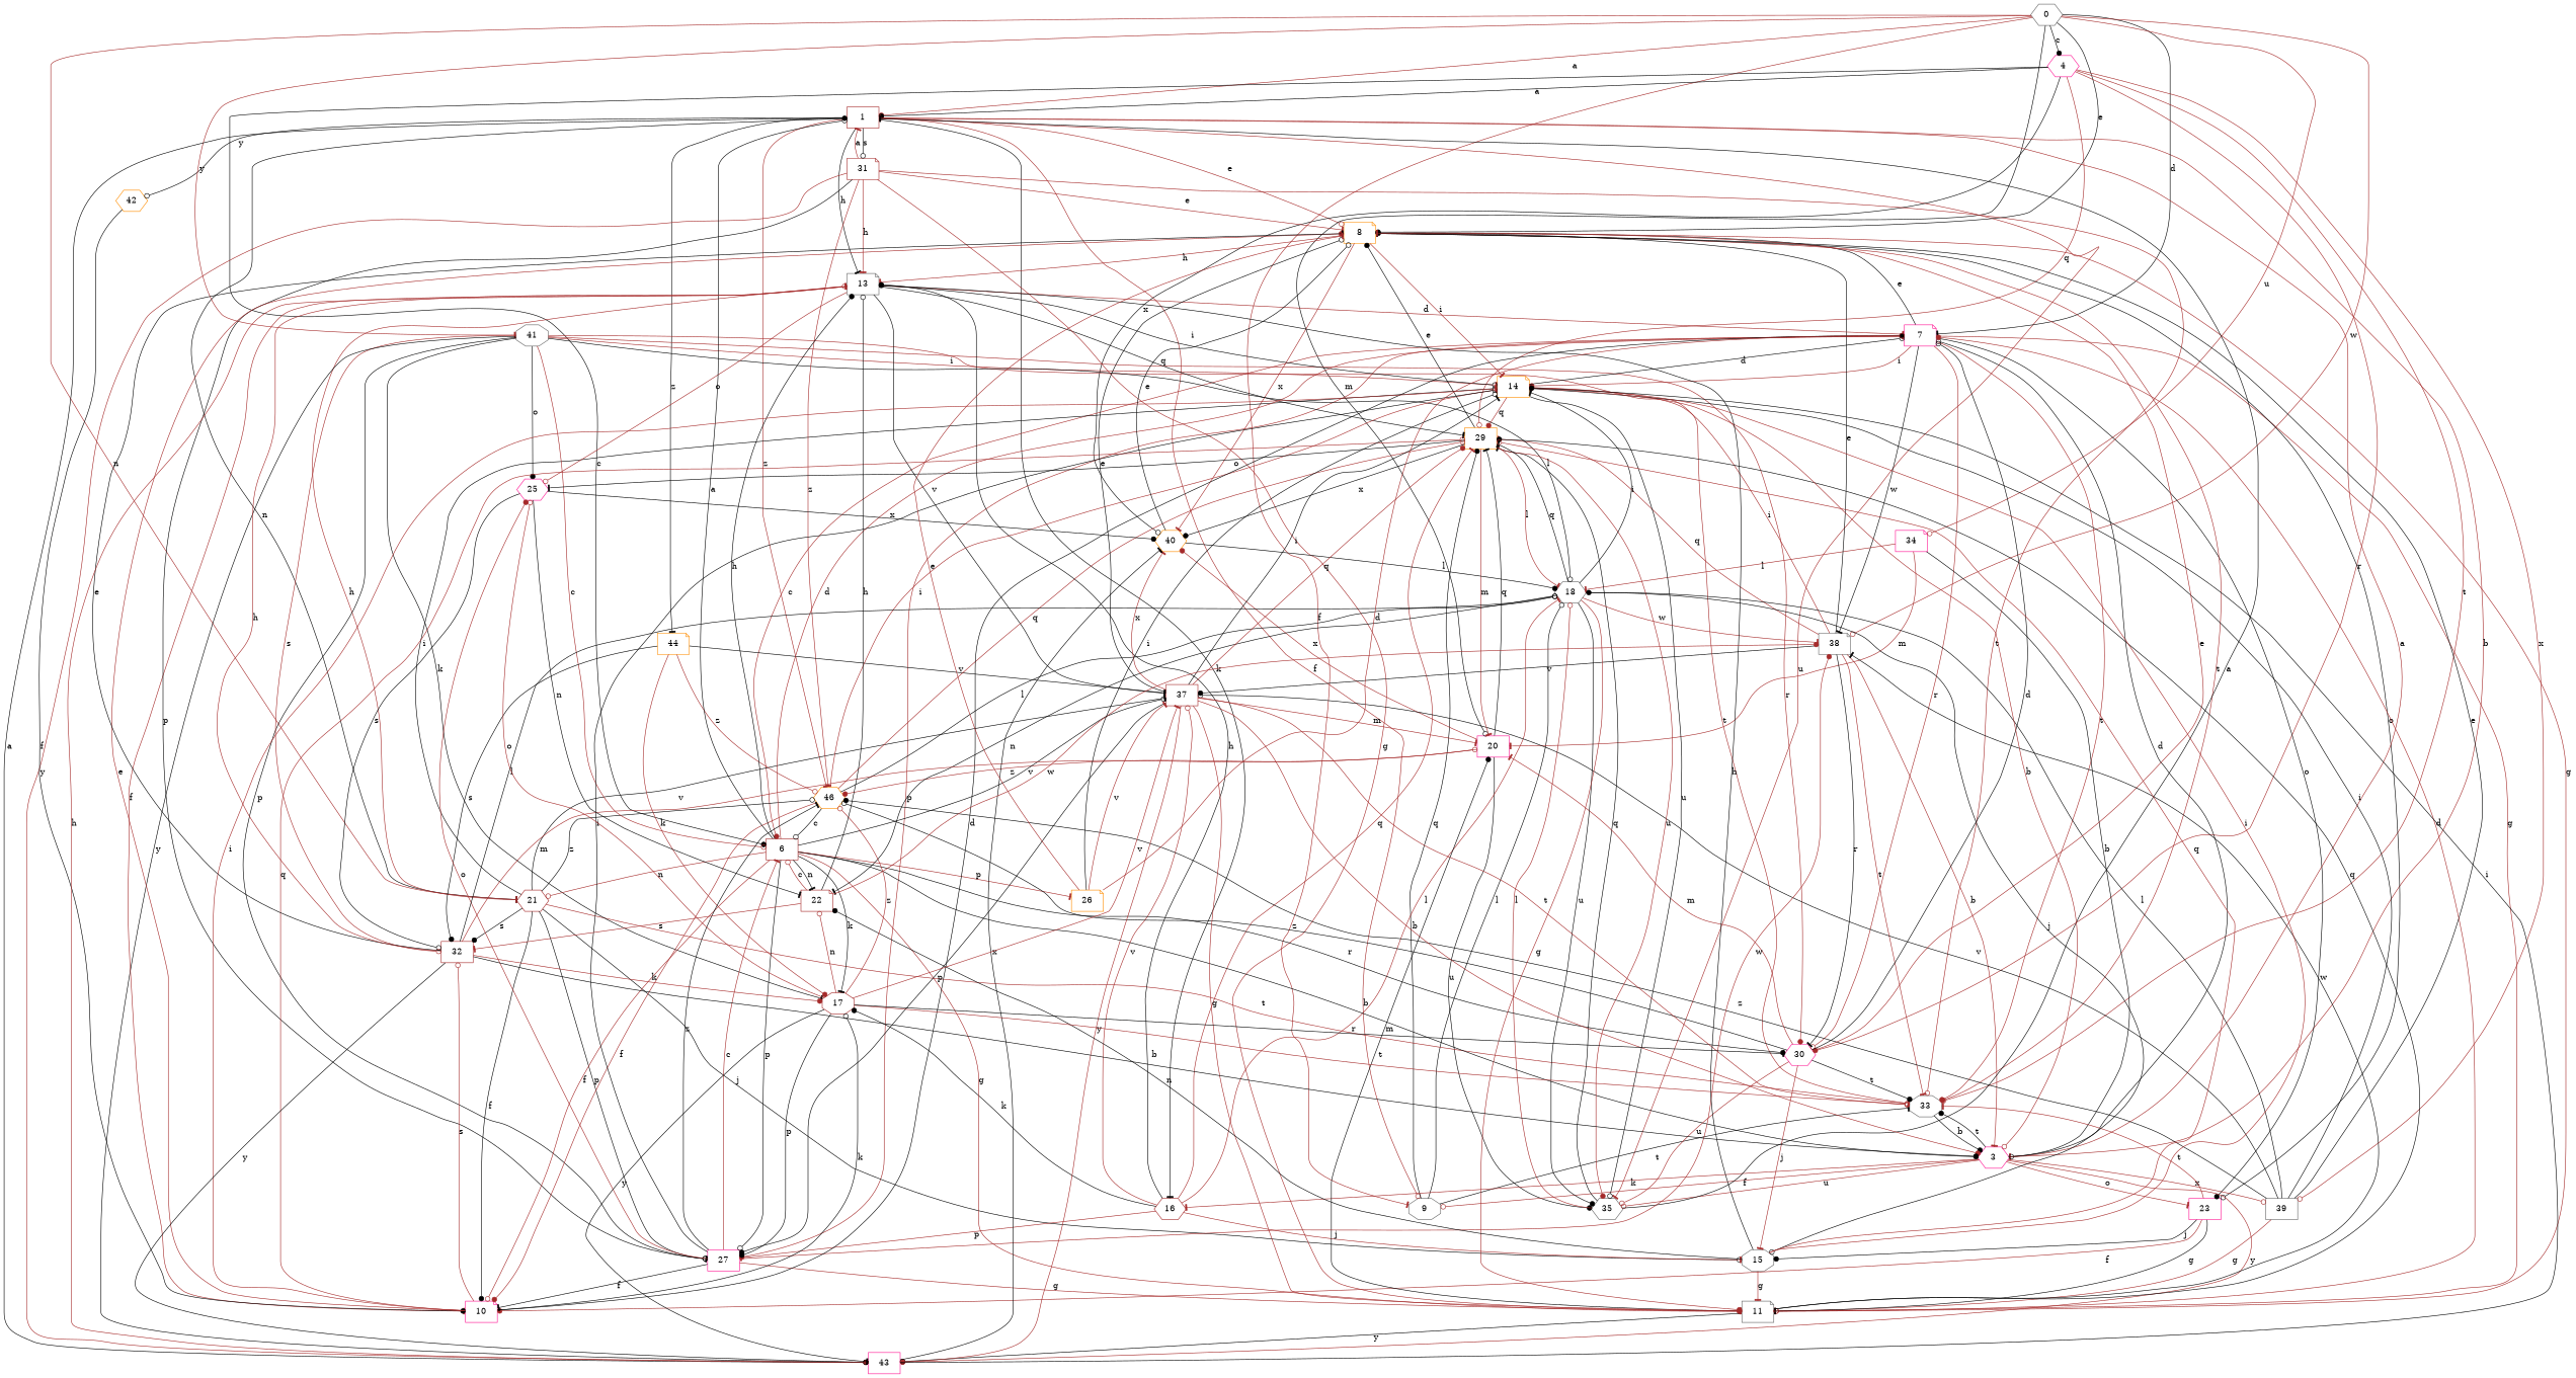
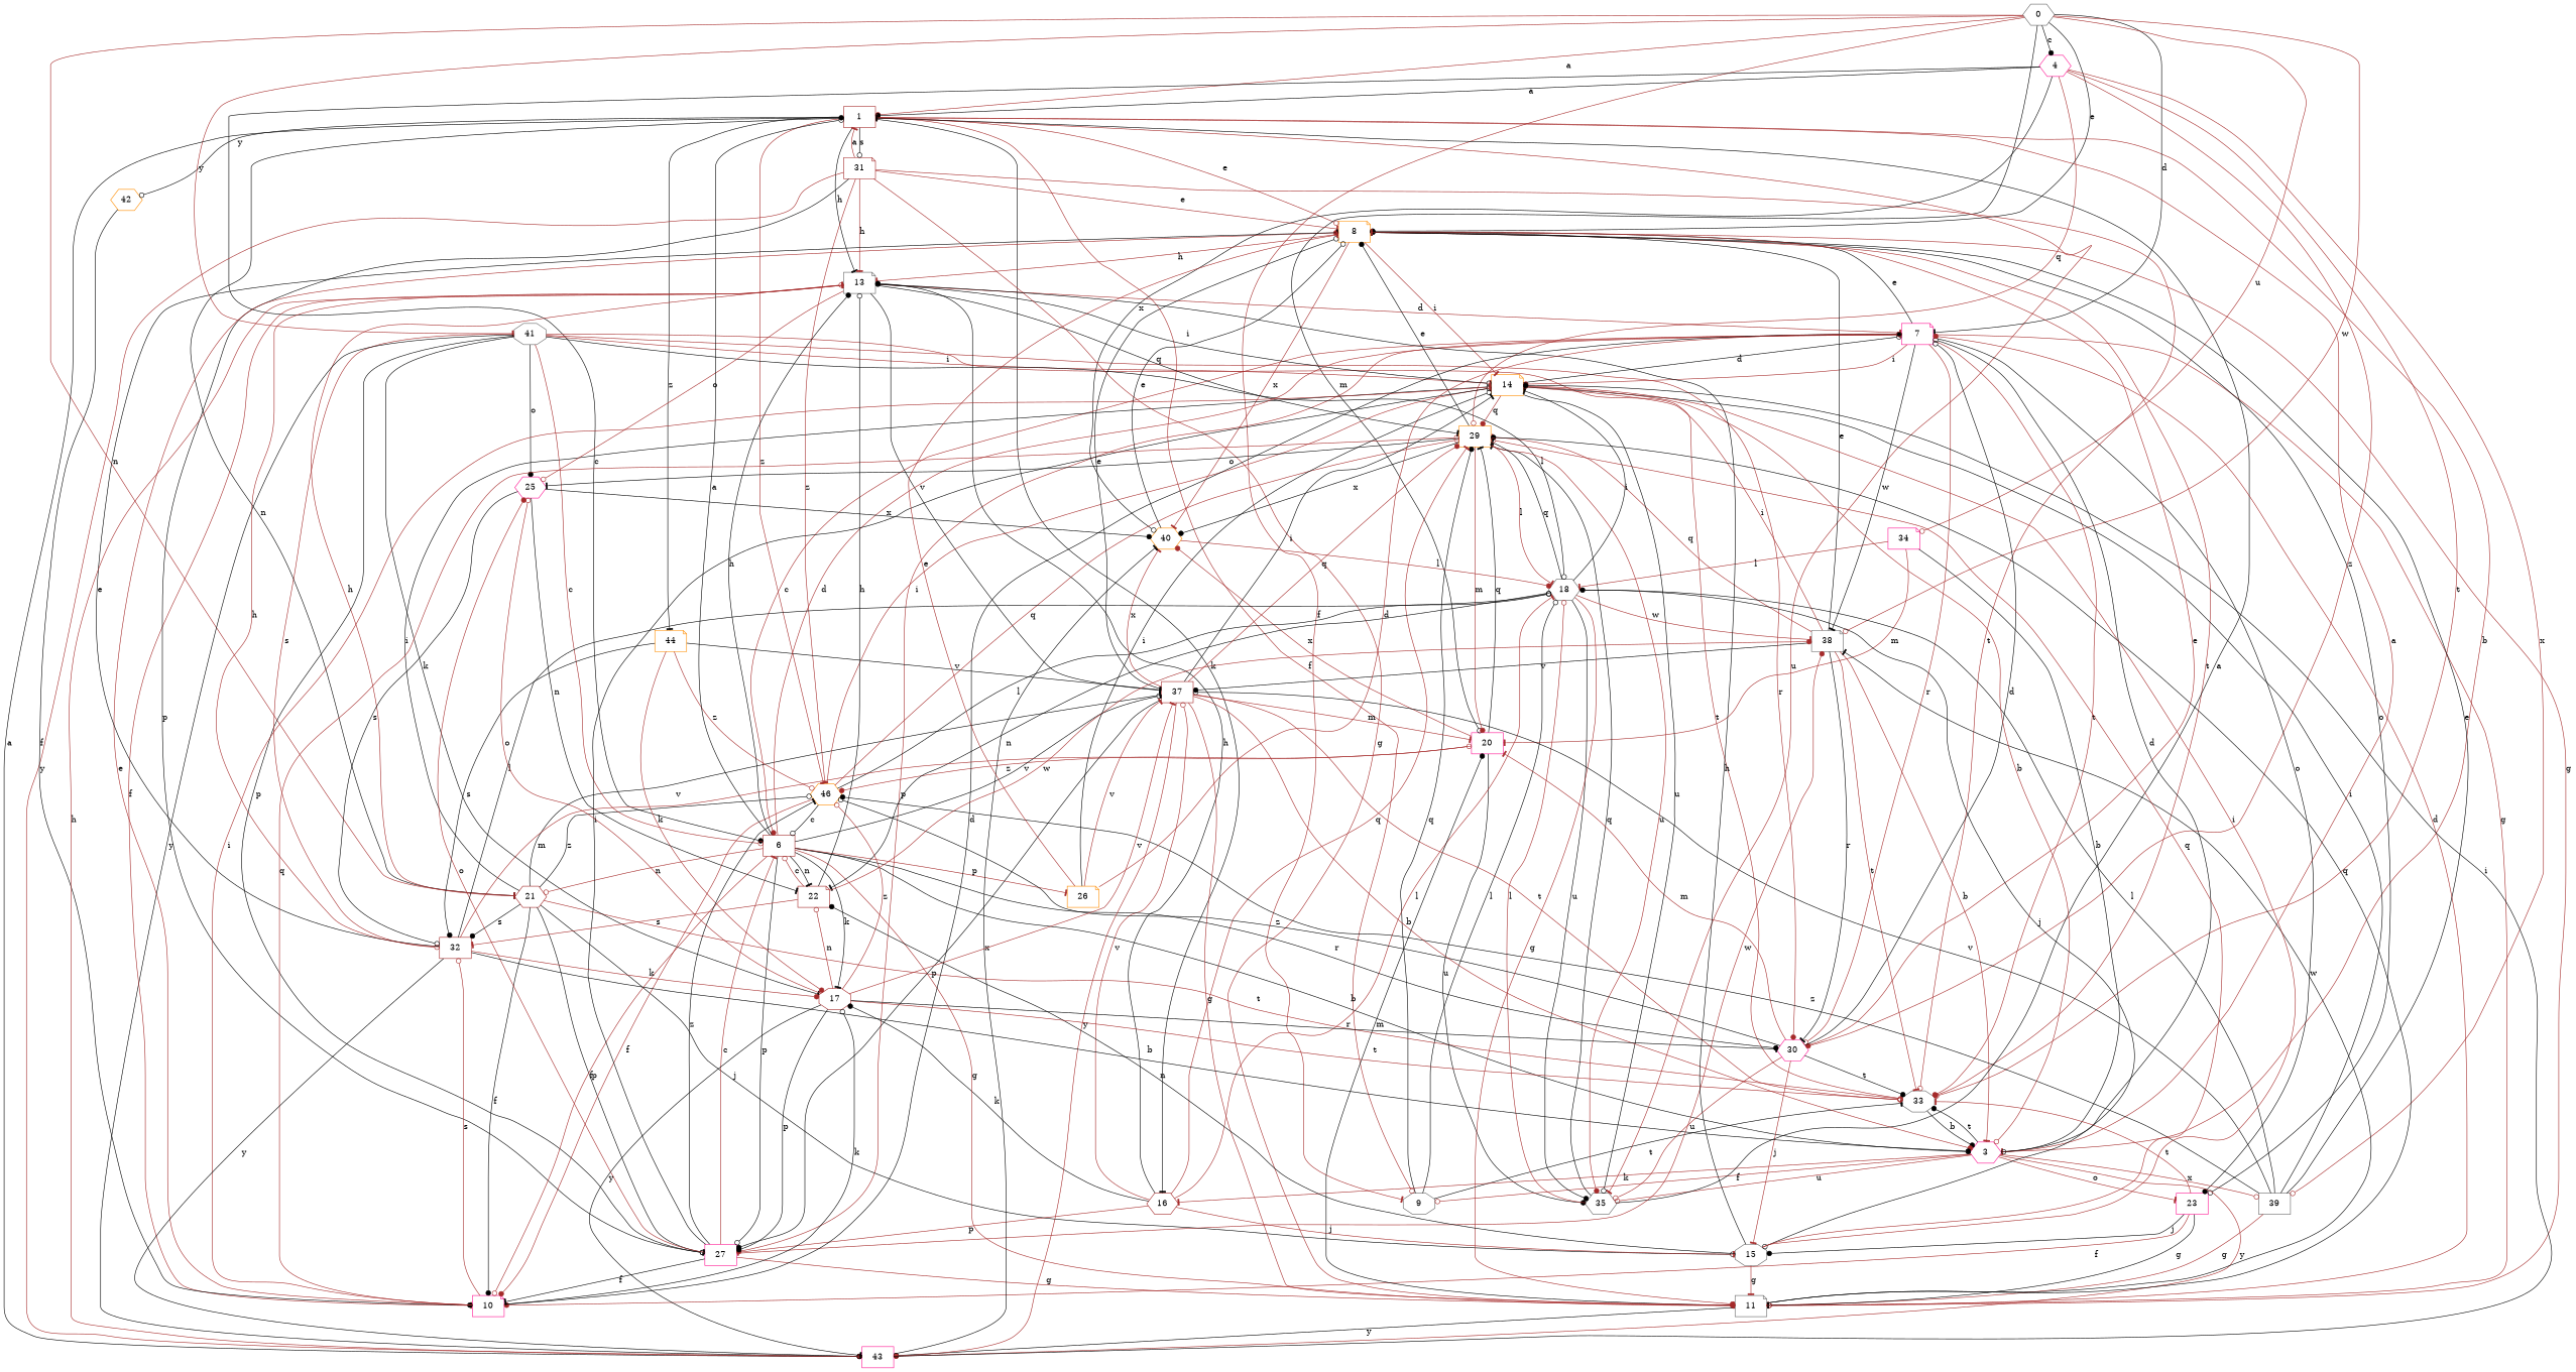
  strict digraph {
    node [color=gray40 shape=hexagon]
    edge [arrowhead=tee color=brown]
    1 [color=brown shape=box]
    0
    4 [color=deeppink]
    7 [color=deeppink shape=note]
    8 [color=darkorange shape=note]
    9 [shape=octagon]
    20 [color=deeppink shape=box]
    21 [color=brown]
    34 [color=deeppink shape=note]
    38 [shape=note]
    41 [shape=octagon]
    3 [color=deeppink]
    13 [shape=note]
    16 [color=brown]
    31 [color=brown shape=note]
    35
    42 [color=darkorange]
    44 [color=darkorange shape=note]
    46 [color=darkorange]
    33 [shape=octagon]
    39 [shape=box]
    6 [color=brown shape=box]
    29 [color=darkorange shape=box]
    30 [color=deeppink]
    40 [color=darkorange]
    23 [color=deeppink shape=box]
    11 [shape=note]
    27 [color=deeppink shape=box]
    14 [color=darkorange shape=note]
    18
    10 [color=deeppink shape=note]
    37 [color=brown shape=box]
    32 [color=brown shape=box]
    15 [shape=octagon]
    43 [color=deeppink shape=box]
    17 [color=brown shape=octagon]
    25 [color=deeppink]
    22 [color=brown shape=note]
    26 [color=darkorange shape=note]
    1 -> 8 [arrowhead=odot label=e]
    1 -> 9 [arrowhead=odot label=f]
    1 -> 21 [color=black label=n]
    1 -> 3 [label=b]
    1 -> 13 [color=black label=h]
    1 -> 16 [color=black label=k]
    1 -> 31 [arrowhead=odot color=black label=s]
    1 -> 35 [label=u]
    1 -> 42 [arrowhead=odot color=black label=y]
    1 -> 44 [color=black label=z]
    1 -> 46 [label=z]
    0 -> 1 [arrowhead=dot label=a]
    0 -> 4 [arrowhead=dot color=black label=c]
    0 -> 7 [color=black label=d]
    0 -> 8 [arrowhead=dot color=black label=e]
    0 -> 9 [label=f]
    0 -> 20 [arrowhead=odot color=black label=m]
    0 -> 21 [label=n]
    0 -> 34 [arrowhead=odot label=u]
    0 -> 38 [arrowhead=odot label=w]
    0 -> 41 [label=y]
    4 -> 1 [arrowhead=dot color=black label=a]
    4 -> 33 [arrowhead=odot label=t]
    4 -> 39 [arrowhead=odot label=x]
    4 -> 6 [arrowhead=dot color=black label=c]
    4 -> 29 [arrowhead=odot label=q]
-   4 -> 30 [arrowhead=dot label=r]
+   4 -> 30 [arrowhead=dot label=z]
    4 -> 40 [arrowhead=odot color=black label=x]
    7 -> 8 [color=black label=e]
    7 -> 38 [color=black label=w]
    7 -> 33 [arrowhead=dot label=t]
    7 -> 6 [arrowhead=dot label=c]
    7 -> 30 [arrowhead=odot label=r]
    7 -> 23 [arrowhead=dot color=black label=o]
    7 -> 11 [arrowhead=odot label=g]
    7 -> 27 [arrowhead=dot label=p]
    7 -> 14 [arrowhead=dot label=i]
    8 -> 13 [label=h]
    8 -> 33 [arrowhead=dot label=t]
    8 -> 40 [label=x]
    8 -> 23 [arrowhead=odot color=black label=o]
    8 -> 11 [arrowhead=odot label=g]
    8 -> 14 [label=i]
    9 -> 33 [color=black label=t]
    9 -> 29 [arrowhead=dot color=black label=q]
    9 -> 18 [arrowhead=odot color=black label=l]
    20 -> 35 [arrowhead=dot color=black label=u]
    20 -> 46 [arrowhead=dot label=z]
    20 -> 29 [color=black label=q]
    20 -> 40 [arrowhead=dot label=x]
    21 -> 13 [arrowhead=odot label=h]
    21 -> 46 [arrowhead=odot color=black label=z]
    21 -> 33 [arrowhead=odot label=t]
    21 -> 27 [color=black label=p]
    21 -> 14 [arrowhead=odot color=black label=i]
    21 -> 10 [arrowhead=dot color=black label=f]
    21 -> 37 [color=black label=v]
    21 -> 32 [arrowhead=dot color=black label=s]
    21 -> 15 [arrowhead=odot color=black label=j]
    34 -> 20 [label=m]
    34 -> 3 [arrowhead=odot color=black label=b]
    34 -> 18 [label=l]
    38 -> 8 [arrowhead=dot color=black label=e]
    38 -> 3 [label=b]
    38 -> 33 [label=t]
    38 -> 29 [label=q]
    38 -> 30 [color=black label=r]
    38 -> 14 [label=i]
    38 -> 37 [arrowhead=dot color=black label=v]
    41 -> 33 [label=t]
    41 -> 6 [arrowhead=odot label=c]
    41 -> 30 [arrowhead=dot label=r]
    41 -> 27 [arrowhead=odot color=black label=p]
    41 -> 14 [label=i]
    41 -> 18 [arrowhead=odot color=black label=l]
    41 -> 32 [arrowhead=odot label=s]
    41 -> 43 [arrowhead=dot color=black label=y]
    41 -> 17 [color=black label=k]
    41 -> 25 [arrowhead=dot color=black label=o]
    3 -> 1 [label=a]
    3 -> 7 [arrowhead=odot color=black label=d]
    3 -> 9 [arrowhead=odot label=f]
    3 -> 16 [label=k]
    3 -> 35 [arrowhead=odot label=u]
    3 -> 33 [arrowhead=dot color=black label=t]
    3 -> 39 [arrowhead=odot label=x]
    3 -> 23 [label=o]
    3 -> 43 [arrowhead=dot label=y]
    13 -> 7 [label=d]
    13 -> 29 [color=black label=q]
    13 -> 14 [arrowhead=odot color=black label=i]
    13 -> 10 [label=f]
    13 -> 37 [color=black label=v]
    13 -> 25 [arrowhead=odot label=o]
    16 -> 13 [arrowhead=dot color=black label=h]
    16 -> 29 [label=q]
    16 -> 27 [label=p]
    16 -> 18 [label=l]
    16 -> 37 [arrowhead=odot label=v]
    16 -> 15 [label=j]
    16 -> 17 [arrowhead=dot color=black label=k]
    31 -> 1 [label=a]
    31 -> 8 [label=e]
    31 -> 13 [label=h]
    31 -> 46 [label=z]
    31 -> 33 [arrowhead=odot label=t]
    31 -> 11 [label=g]
    31 -> 27 [arrowhead=odot color=black label=p]
    31 -> 43 [arrowhead=dot label=y]
    35 -> 1 [color=black label=a]
    35 -> 29 [color=black label=q]
    35 -> 18 [arrowhead=odot label=l]
    42 -> 10 [arrowhead=dot color=black label=f]
    44 -> 46 [arrowhead=odot label=z]
    44 -> 37 [color=black label=v]
    44 -> 32 [arrowhead=dot color=black label=s]
    44 -> 17 [arrowhead=dot label=k]
    46 -> 6 [arrowhead=odot color=black label=c]
    46 -> 29 [arrowhead=odot label=q]
    46 -> 14 [label=i]
    46 -> 18 [arrowhead=odot color=black label=l]
    46 -> 10 [arrowhead=dot label=f]
    33 -> 3 [arrowhead=dot color=black label=b]
    39 -> 8 [color=black label=e]
    39 -> 46 [arrowhead=dot color=black label=z]
    39 -> 11 [label=g]
    39 -> 14 [color=black label=i]
    39 -> 18 [arrowhead=dot color=black label=l]
    39 -> 37 [arrowhead=odot color=black label=v]
    6 -> 1 [arrowhead=odot color=black label=a]
    6 -> 7 [label=d]
    6 -> 21 [arrowhead=odot label=n]
    6 -> 3 [arrowhead=odot color=black label=b]
    6 -> 13 [arrowhead=dot color=black label=h]
    6 -> 30 [arrowhead=dot color=black label=r]
    6 -> 11 [arrowhead=dot label=g]
    6 -> 27 [arrowhead=odot color=black label=p]
    6 -> 10 [arrowhead=odot label=f]
    6 -> 37 [arrowhead=odot color=black label=v]
    6 -> 17 [color=black label=k]
    6 -> 22 [color=black label=n]
    6 -> 26 [label=p]
    29 -> 8 [arrowhead=dot color=black label=e]
-   29 -> 20 [label=m]
+   29 -> 20 [arrowhead=dot label=m]
    29 -> 35 [arrowhead=dot label=u]
    29 -> 40 [arrowhead=dot color=black label=x]
    29 -> 18 [label=l]
    29 -> 25 [color=black label=o]
    30 -> 7 [arrowhead=odot color=black label=d]
    30 -> 8 [label=e]
    30 -> 20 [label=m]
    30 -> 35 [arrowhead=odot label=u]
    30 -> 46 [arrowhead=odot color=black label=z]
    30 -> 33 [arrowhead=dot color=black label=t]
    30 -> 15 [label=j]
    40 -> 8 [arrowhead=odot color=black label=e]
-   40 -> 18 [arrowhead=dot color=black label=l]
+   40 -> 18 [arrowhead=dot label=l]
    23 -> 33 [label=t]
    23 -> 11 [color=black label=g]
    23 -> 10 [arrowhead=dot label=f]
    23 -> 15 [arrowhead=dot color=black label=j]
    11 -> 7 [arrowhead=dot label=d]
    11 -> 20 [arrowhead=dot color=black label=m]
    11 -> 38 [color=black label=w]
    11 -> 29 [arrowhead=dot color=black label=q]
    11 -> 43 [arrowhead=odot color=black label=y]
    27 -> 38 [arrowhead=dot label=w]
    27 -> 46 [color=black label=z]
    27 -> 6 [label=c]
    27 -> 11 [arrowhead=odot label=g]
    27 -> 14 [arrowhead=odot color=black label=i]
    27 -> 10 [color=black label=f]
    27 -> 25 [arrowhead=dot label=o]
    14 -> 7 [arrowhead=odot color=black label=d]
    14 -> 3 [arrowhead=odot label=b]
    14 -> 35 [arrowhead=odot color=black label=u]
    14 -> 29 [arrowhead=dot label=q]
    18 -> 38 [label=w]
    18 -> 35 [arrowhead=dot color=black label=u]
    18 -> 29 [color=black label=q]
    18 -> 11 [arrowhead=dot label=g]
    18 -> 14 [color=black label=i]
    18 -> 15 [arrowhead=odot color=black label=j]
    18 -> 22 [color=black label=n]
    10 -> 7 [arrowhead=dot color=black label=d]
    10 -> 8 [arrowhead=dot label=e]
    10 -> 29 [arrowhead=odot label=q]
    10 -> 14 [label=i]
    10 -> 32 [arrowhead=odot label=s]
    10 -> 17 [arrowhead=odot color=black label=k]
    37 -> 8 [arrowhead=odot color=black label=e]
    37 -> 20 [label=m]
    37 -> 3 [arrowhead=dot label=b]
    37 -> 33 [arrowhead=odot label=t]
    37 -> 29 [arrowhead=dot label=q]
    37 -> 40 [label=x]
    37 -> 11 [label=g]
    37 -> 27 [arrowhead=dot color=black label=p]
    37 -> 14 [color=black label=i]
    37 -> 43 [arrowhead=odot label=y]
    32 -> 8 [color=black label=e]
    32 -> 20 [arrowhead=odot label=m]
    32 -> 3 [arrowhead=dot color=black label=b]
    32 -> 13 [label=h]
    32 -> 18 [arrowhead=odot color=black label=l]
    32 -> 43 [arrowhead=odot color=black label=y]
    32 -> 17 [arrowhead=dot label=k]
    15 -> 13 [arrowhead=odot color=black label=h]
    15 -> 29 [arrowhead=odot label=q]
    15 -> 11 [label=g]
    15 -> 14 [arrowhead=odot label=i]
    15 -> 22 [arrowhead=dot color=black label=n]
    43 -> 1 [arrowhead=dot color=black label=a]
    43 -> 13 [label=h]
    43 -> 40 [color=black label=x]
    43 -> 14 [arrowhead=dot color=black label=i]
    17 -> 46 [arrowhead=odot label=z]
    17 -> 33 [arrowhead=odot label=t]
    17 -> 30 [color=black label=r]
    17 -> 27 [arrowhead=dot color=black label=p]
    17 -> 37 [label=v]
    17 -> 43 [color=black label=y]
    17 -> 25 [arrowhead=odot label=o]
    17 -> 22 [arrowhead=odot label=n]
    25 -> 40 [arrowhead=dot color=black label=x]
    25 -> 32 [arrowhead=odot color=black label=s]
    25 -> 22 [color=black label=n]
    22 -> 38 [arrowhead=dot label=w]
    22 -> 13 [arrowhead=odot color=black label=h]
    22 -> 6 [arrowhead=odot label=c]
    22 -> 32 [label=s]
    26 -> 7 [arrowhead=odot label=d]
    26 -> 8 [label=e]
    26 -> 14 [arrowhead=odot color=black label=i]
    26 -> 37 [label=v]
  }
